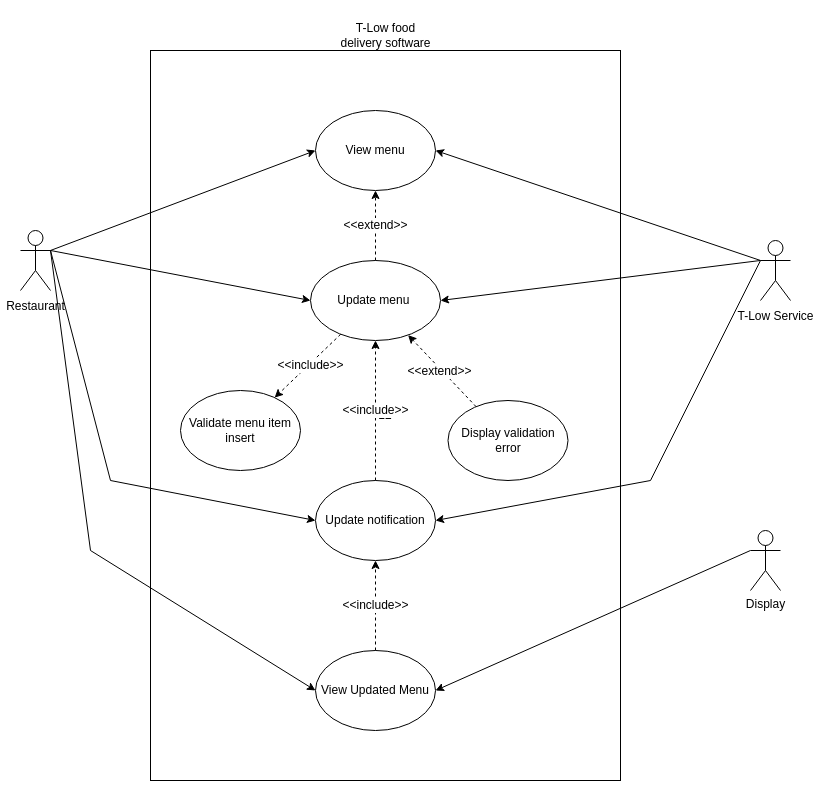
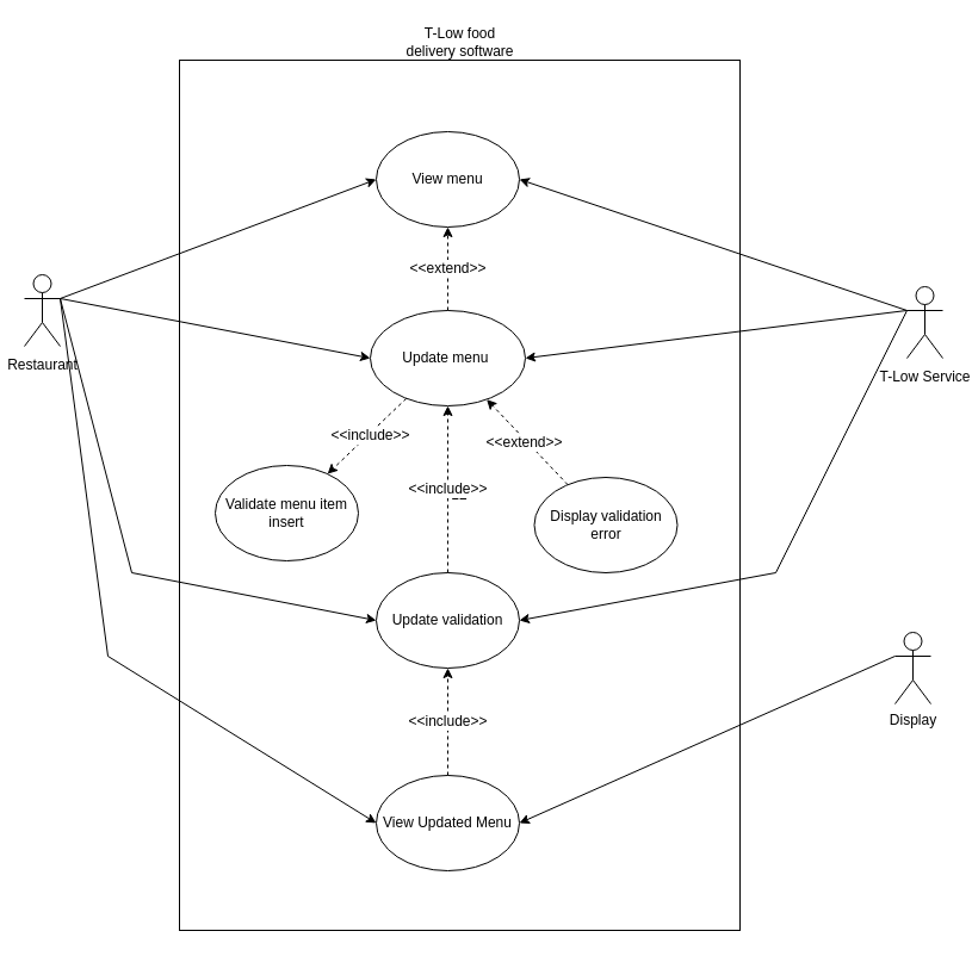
  <mxCell id="0" />
  <mxCell id="1" parent="0" />
  <mxCell id="2" value="12" style="rounded=0;whiteSpace=wrap;html=1;fontSize=12;" vertex="1" parent="1"><mxGeometry x="150" y="50" width="470" height="730" as="geometry" /></mxCell>
  <mxCell id="3" value="T-Low food&lt;br style=&quot;font-size: 12px;&quot;&gt;delivery software" style="text;html=1;strokeColor=none;fillColor=none;align=center;verticalAlign=middle;whiteSpace=wrap;rounded=0;fontSize=12;" vertex="1" parent="1"><mxGeometry x="337.5" y="20" width="95" height="30" as="geometry" /></mxCell>
  <mxCell id="4" value="&lt;span lang=&quot;EN-US&quot; class=&quot;TextRun SCXW78511259 BCX0&quot; style=&quot;animation: 0s ease 0s 1 normal none running none; appearance: none; backface-visibility: visible; background: none 0% 0% / auto repeat scroll padding-box border-box rgba(0, 0, 0, 0); border-color: rgb(0, 0, 0); border-collapse: collapse; border-width: 0px; border-style: none; border-spacing: 0px; border-radius: 0px; box-shadow: none; box-sizing: content-box; caption-side: top; clear: none; clip: auto; content: normal; cursor: text; direction: ltr; display: inline; empty-cells: show; float: none; font-family: calibri, calibri_embeddedfont, calibri_msfontservice, sans-serif; font-size: 12px; height: auto; line-height: 18.346px; list-style: outside none disc; margin: 0px; max-height: none; max-width: none; min-height: 0px; min-width: 0px; opacity: 1; outline: rgb(0, 0, 0) none 0px; overflow: visible; overflow-wrap: break-word; padding: 0px; perspective: none; perspective-origin: 0px 0px; position: static; resize: none; speak: normal; table-layout: auto; text-align: left; text-overflow: clip; text-shadow: none; transform: none; transform-origin: 0px 0px; transform-style: flat; transition: all 0s ease 0s; unicode-bidi: normal; vertical-align: baseline; visibility: visible; width: auto; word-break: normal; z-index: auto; zoom: 1;&quot;&gt;&lt;span class=&quot;NormalTextRun SCXW78511259 BCX0&quot; style=&quot;font-size: 12px;&quot;&gt;Restaurant&lt;/span&gt;&lt;/span&gt;" style="shape=umlActor;verticalLabelPosition=bottom;verticalAlign=top;html=1;outlineConnect=0;fontSize=12;" vertex="1" parent="1"><mxGeometry x="20" y="230" width="30" height="60" as="geometry" /></mxCell>
  <mxCell id="5" value="&lt;meta charset=&quot;utf-8&quot; style=&quot;font-size: 12px;&quot;&gt;&lt;span lang=&quot;EN-US&quot; class=&quot;TextRun BCX0 SCXW208734774&quot; style=&quot;animation: 0s ease 0s 1 normal none running none; appearance: none; backface-visibility: visible; background: none 0% 0% / auto repeat scroll padding-box border-box rgba(0, 0, 0, 0); border-color: rgb(0, 0, 0); border-collapse: collapse; border-width: 0px; border-style: none; border-spacing: 0px; border-radius: 0px; box-shadow: none; box-sizing: content-box; caption-side: top; clear: none; clip: auto; color: rgb(0, 0, 0); content: normal; cursor: text; direction: ltr; display: inline; empty-cells: show; float: none; font-family: calibri, calibri_embeddedfont, calibri_msfontservice, sans-serif; font-size: 12px; font-style: normal; font-weight: 400; height: auto; letter-spacing: normal; line-height: 18.346px; list-style: outside none disc; margin: 0px; max-height: none; max-width: none; min-height: 0px; min-width: 0px; opacity: 1; outline: rgb(0, 0, 0) none 0px; overflow: visible; overflow-wrap: break-word; padding: 0px; perspective: none; perspective-origin: 0px 0px; position: static; resize: none; speak: normal; table-layout: auto; text-align: left; text-decoration: none; text-indent: 0px; text-overflow: clip; text-shadow: none; text-transform: none; transform: none; transform-origin: 0px 0px; transform-style: flat; transition: all 0s ease 0s; unicode-bidi: normal; vertical-align: baseline; visibility: visible; width: auto; word-break: normal; word-spacing: 0px; z-index: auto; zoom: 1;&quot;&gt;&lt;span class=&quot;NormalTextRun BCX0 SCXW208734774&quot; style=&quot;font-size: 12px;&quot;&gt;T-Low Service&lt;/span&gt;&lt;/span&gt;" style="shape=umlActor;verticalLabelPosition=bottom;verticalAlign=top;html=1;outlineConnect=0;fontSize=12;" vertex="1" parent="1"><mxGeometry x="760" y="240" width="30" height="60" as="geometry" /></mxCell>
  <mxCell id="6" value="&lt;font style=&quot;font-size: 12px;&quot;&gt;&lt;span lang=&quot;EN-US&quot; class=&quot;TextRun SCXW257819092 BCX0&quot; style=&quot;margin: 0px; padding: 0px; text-align: left; background-color: rgb(255, 255, 255); line-height: 18.346px; font-family: calibri, calibri_embeddedfont, calibri_msfontservice, sans-serif; font-size: 12px;&quot;&gt;&lt;span class=&quot;NormalTextRun SCXW257819092 BCX0&quot; style=&quot;margin: 0px; padding: 0px; font-size: 12px;&quot;&gt;Update menu&lt;/span&gt;&lt;/span&gt;&lt;span class=&quot;EOP SCXW257819092 BCX0&quot; style=&quot;margin: 0px; padding: 0px; text-align: left; background-color: rgb(255, 255, 255); line-height: 18.346px; font-family: calibri, calibri_embeddedfont, calibri_msfontservice, sans-serif; font-size: 12px;&quot;&gt;&amp;nbsp;&lt;/span&gt;&lt;/font&gt;" style="ellipse;whiteSpace=wrap;html=1;fontSize=12;" vertex="1" parent="1"><mxGeometry x="310" y="260" width="130" height="80" as="geometry" /></mxCell>
  <mxCell id="7" value="" style="endArrow=classic;html=1;rounded=0;exitX=1;exitY=0.333;exitDx=0;exitDy=0;exitPerimeter=0;entryX=0;entryY=0.5;entryDx=0;entryDy=0;fontSize=12;" edge="1" parent="1" source="4" target="6"><mxGeometry width="50" height="50" relative="1" as="geometry"><mxPoint x="230" y="290" as="sourcePoint" /><mxPoint x="190" y="220" as="targetPoint" /></mxGeometry></mxCell>
  <mxCell id="8" value="" style="endArrow=classic;html=1;rounded=0;exitX=0;exitY=0.333;exitDx=0;exitDy=0;exitPerimeter=0;entryX=1;entryY=0.5;entryDx=0;entryDy=0;fontSize=12;" edge="1" parent="1" source="5" target="6"><mxGeometry width="50" height="50" relative="1" as="geometry"><mxPoint x="230" y="290" as="sourcePoint" /><mxPoint x="280" y="240" as="targetPoint" /></mxGeometry></mxCell>
  <mxCell id="9" value="View menu" style="ellipse;whiteSpace=wrap;html=1;fontSize=12;" vertex="1" parent="1"><mxGeometry x="315" y="110" width="120" height="80" as="geometry" /></mxCell>
- <mxCell id="10" value="Update notification" style="ellipse;whiteSpace=wrap;html=1;fontSize=12;" vertex="1" parent="1"><mxGeometry x="315" y="480" width="120" height="80" as="geometry" /></mxCell>
+ <mxCell id="10" value="Update validation" style="ellipse;whiteSpace=wrap;html=1;fontSize=12;" vertex="1" parent="1"><mxGeometry x="315" y="480" width="120" height="80" as="geometry" /></mxCell>
  <mxCell id="11" value="" style="endArrow=classic;html=1;rounded=0;entryX=0;entryY=0.5;entryDx=0;entryDy=0;exitX=1;exitY=0.333;exitDx=0;exitDy=0;exitPerimeter=0;fontSize=12;" edge="1" parent="1" source="4" target="9"><mxGeometry width="50" height="50" relative="1" as="geometry"><mxPoint x="-40" y="270" as="sourcePoint" /><mxPoint x="280" y="250" as="targetPoint" /></mxGeometry></mxCell>
  <mxCell id="12" value="" style="endArrow=classic;html=1;rounded=0;entryX=1;entryY=0.5;entryDx=0;entryDy=0;exitX=0;exitY=0.333;exitDx=0;exitDy=0;exitPerimeter=0;fontSize=12;" edge="1" parent="1" source="5" target="9"><mxGeometry width="50" height="50" relative="1" as="geometry"><mxPoint x="560" y="230" as="sourcePoint" /><mxPoint x="280" y="250" as="targetPoint" /></mxGeometry></mxCell>
  <mxCell id="13" value="" style="endArrow=classic;html=1;rounded=0;entryX=1;entryY=0.5;entryDx=0;entryDy=0;exitX=0;exitY=0.333;exitDx=0;exitDy=0;exitPerimeter=0;fontSize=12;" edge="1" parent="1" source="5" target="10"><mxGeometry width="50" height="50" relative="1" as="geometry"><mxPoint x="530" y="170" as="sourcePoint" /><mxPoint x="280" y="290" as="targetPoint" /><Array as="points"><mxPoint x="650" y="480" /></Array></mxGeometry></mxCell>
  <mxCell id="14" value="" style="endArrow=classic;html=1;rounded=0;entryX=0;entryY=0.5;entryDx=0;entryDy=0;exitX=1;exitY=0.333;exitDx=0;exitDy=0;exitPerimeter=0;fontSize=12;" edge="1" parent="1" source="4" target="10"><mxGeometry width="50" height="50" relative="1" as="geometry"><mxPoint x="90" y="190" as="sourcePoint" /><mxPoint x="280" y="290" as="targetPoint" /><Array as="points"><mxPoint x="110" y="480" /></Array></mxGeometry></mxCell>
  <mxCell id="15" value="View Updated Menu" style="ellipse;whiteSpace=wrap;html=1;fontSize=12;" vertex="1" parent="1"><mxGeometry x="315" y="650" width="120" height="80" as="geometry" /></mxCell>
  <mxCell id="16" value="" style="endArrow=classic;html=1;rounded=0;exitX=1;exitY=0.333;exitDx=0;exitDy=0;exitPerimeter=0;entryX=0;entryY=0.5;entryDx=0;entryDy=0;fontSize=12;" edge="1" parent="1" source="4" target="15"><mxGeometry width="50" height="50" relative="1" as="geometry"><mxPoint x="230" y="420" as="sourcePoint" /><mxPoint x="280" y="370" as="targetPoint" /><Array as="points"><mxPoint x="90" y="550" /></Array></mxGeometry></mxCell>
  <mxCell id="17" value="Display validation error" style="ellipse;whiteSpace=wrap;html=1;fontSize=12;" vertex="1" parent="1"><mxGeometry x="447.5" y="400" width="120" height="80" as="geometry" /></mxCell>
  <mxCell id="18" value="Validate menu item insert" style="ellipse;whiteSpace=wrap;html=1;fontSize=12;" vertex="1" parent="1"><mxGeometry x="180" y="390" width="120" height="80" as="geometry" /></mxCell>
  <mxCell id="19" value="" style="html=1;labelBackgroundColor=#ffffff;startArrow=none;startFill=0;startSize=6;endArrow=classic;endFill=1;endSize=6;jettySize=auto;orthogonalLoop=1;strokeWidth=1;dashed=1;fontSize=12;rounded=0;" edge="1" parent="1" source="6" target="18"><mxGeometry width="60" height="60" relative="1" as="geometry"><mxPoint x="220" y="430" as="sourcePoint" /><mxPoint x="280" y="370" as="targetPoint" /></mxGeometry></mxCell>
  <mxCell id="20" value="&amp;lt;&amp;lt;include&amp;gt;&amp;gt;" style="edgeLabel;html=1;align=center;verticalAlign=middle;resizable=0;points=[];fontSize=12;" vertex="1" connectable="0" parent="19"><mxGeometry x="-0.066" y="1" relative="1" as="geometry"><mxPoint as="offset" /></mxGeometry></mxCell>
  <mxCell id="21" value="" style="html=1;labelBackgroundColor=#ffffff;startArrow=none;startFill=0;startSize=6;endArrow=classic;endFill=1;endSize=6;jettySize=auto;orthogonalLoop=1;strokeWidth=1;dashed=1;fontSize=12;rounded=0;" edge="1" parent="1" source="17" target="6"><mxGeometry width="60" height="60" relative="1" as="geometry"><mxPoint x="280" y="420" as="sourcePoint" /><mxPoint x="340" y="360" as="targetPoint" /></mxGeometry></mxCell>
  <mxCell id="22" value="&amp;lt;&amp;lt;extend&amp;gt;&amp;gt;" style="edgeLabel;html=1;align=center;verticalAlign=middle;resizable=0;points=[];fontSize=12;" vertex="1" connectable="0" parent="21"><mxGeometry x="0.037" y="2" relative="1" as="geometry"><mxPoint as="offset" /></mxGeometry></mxCell>
  <mxCell id="23" value="Display" style="shape=umlActor;verticalLabelPosition=bottom;verticalAlign=top;html=1;outlineConnect=0;fontSize=12;" vertex="1" parent="1"><mxGeometry x="750" y="530" width="30" height="60" as="geometry" /></mxCell>
  <mxCell id="24" value="" style="endArrow=classic;html=1;rounded=0;exitX=0;exitY=0.333;exitDx=0;exitDy=0;exitPerimeter=0;entryX=1;entryY=0.5;entryDx=0;entryDy=0;fontSize=12;" edge="1" parent="1" source="23" target="15"><mxGeometry width="50" height="50" relative="1" as="geometry"><mxPoint x="570" y="580" as="sourcePoint" /><mxPoint x="620" y="530" as="targetPoint" /></mxGeometry></mxCell>
  <mxCell id="25" value="&lt;font style=&quot;font-size: 12px;&quot;&gt;&amp;lt;&amp;lt;include&amp;gt;&amp;gt;&lt;/font&gt;" style="html=1;labelBackgroundColor=#ffffff;startArrow=none;startFill=0;startSize=6;endArrow=classic;endFill=1;endSize=6;jettySize=auto;orthogonalLoop=1;strokeWidth=1;dashed=1;fontSize=12;rounded=0;entryX=0.5;entryY=1;entryDx=0;entryDy=0;exitX=0.5;exitY=0;exitDx=0;exitDy=0;" edge="1" parent="1" source="10" target="6"><mxGeometry width="60" height="60" relative="1" as="geometry"><mxPoint x="260" y="480" as="sourcePoint" /><mxPoint x="320" y="420" as="targetPoint" /></mxGeometry></mxCell>
  <mxCell id="26" value="&lt;font style=&quot;font-size: 12px;&quot;&gt;&amp;lt;&amp;lt;include&amp;gt;&amp;gt;&lt;/font&gt;" style="html=1;labelBackgroundColor=#ffffff;startArrow=none;startFill=0;startSize=6;endArrow=classic;endFill=1;endSize=6;jettySize=auto;orthogonalLoop=1;strokeWidth=1;dashed=1;fontSize=12;rounded=0;" edge="1" parent="1" source="15"><mxGeometry width="60" height="60" relative="1" as="geometry"><mxPoint x="375" y="650" as="sourcePoint" /><mxPoint x="375" y="560" as="targetPoint" /></mxGeometry></mxCell>
  <mxCell id="27" value="&lt;font style=&quot;font-size: 12px;&quot;&gt;&amp;lt;&amp;lt;extend&amp;gt;&amp;gt;&lt;/font&gt;" style="html=1;labelBackgroundColor=#ffffff;startArrow=none;startFill=0;startSize=6;endArrow=classic;endFill=1;endSize=6;jettySize=auto;orthogonalLoop=1;strokeWidth=1;dashed=1;fontSize=12;rounded=0;exitX=0.5;exitY=0;exitDx=0;exitDy=0;" edge="1" parent="1" source="6" target="9"><mxGeometry width="60" height="60" relative="1" as="geometry"><mxPoint x="374.5" y="260" as="sourcePoint" /><mxPoint x="375" y="190" as="targetPoint" /></mxGeometry></mxCell>
